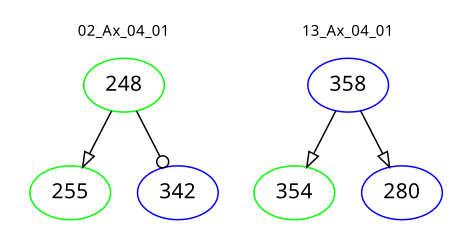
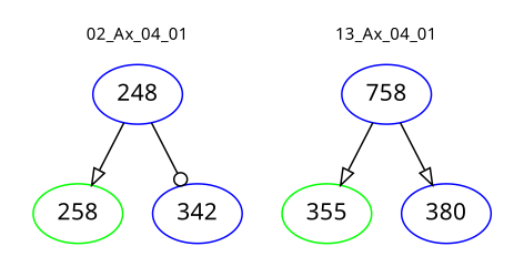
  digraph {
    fontname="Noto Sans"
    node [color=blue fontname="Noto Sans"]
    edge [arrowhead=onormal color=black fontname="Noto Sans" style=solid]
-   n1 [color=green label=248]
-   n2 [color=green label=255]
+   n1 [label=248]
+   n2 [color=green label=258]
    n3 [label=342]
-   n4 [label=358]
-   n5 [color=green label=354]
-   n6 [label=280]
+   n4 [label=758]
+   n5 [color=green label=355]
+   n6 [label=380]
    subgraph cluster_1 {
      color=white
      fontsize=10
      label="02_Ax_04_01"
      n1
      n2
      n3
    }
    subgraph cluster_2 {
      color=white
      fontsize=10
      label="13_Ax_04_01"
      n4
      n5
      n6
    }
    n1 -> n2
    n1 -> n3 [arrowhead=odot]
    n4 -> n5
    n4 -> n6
  }
